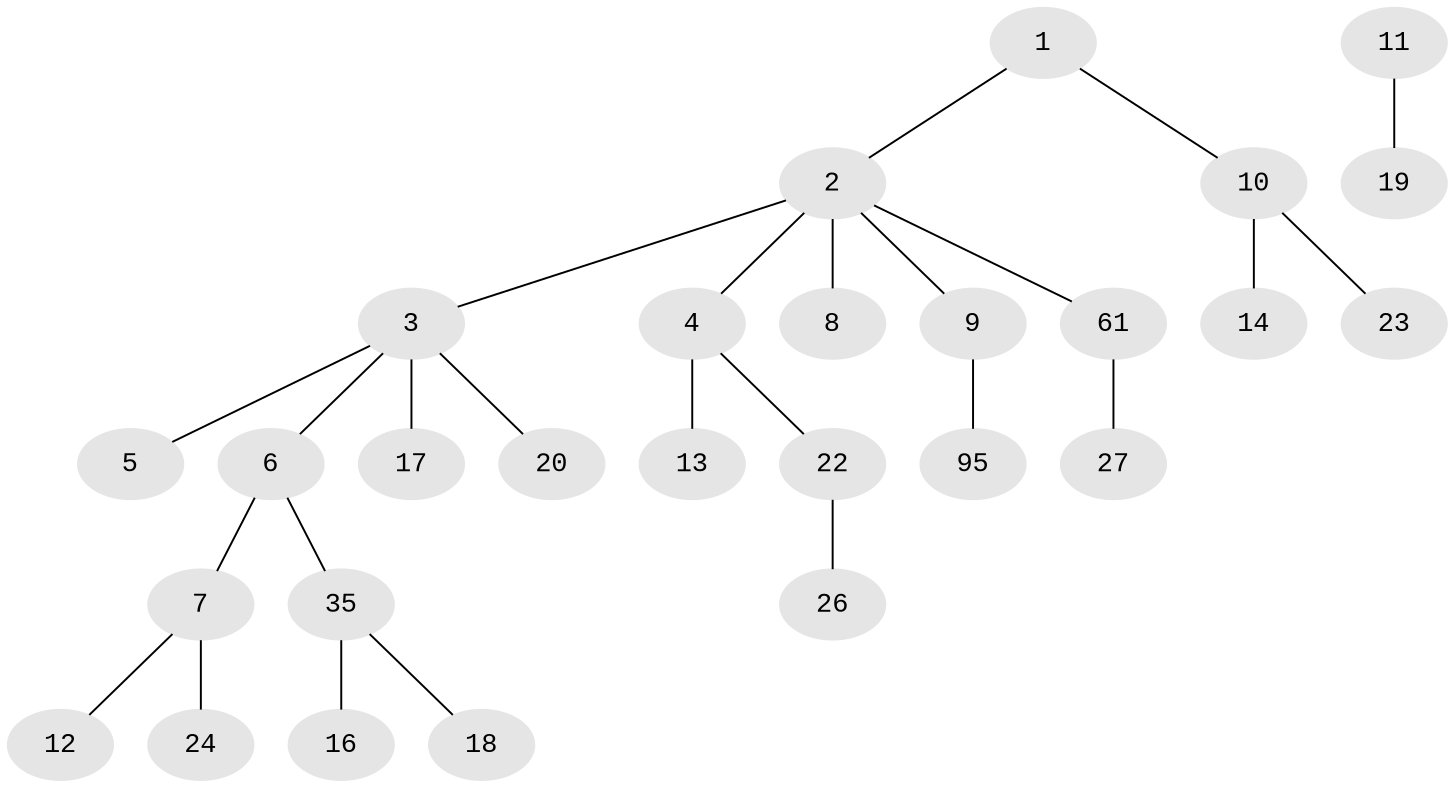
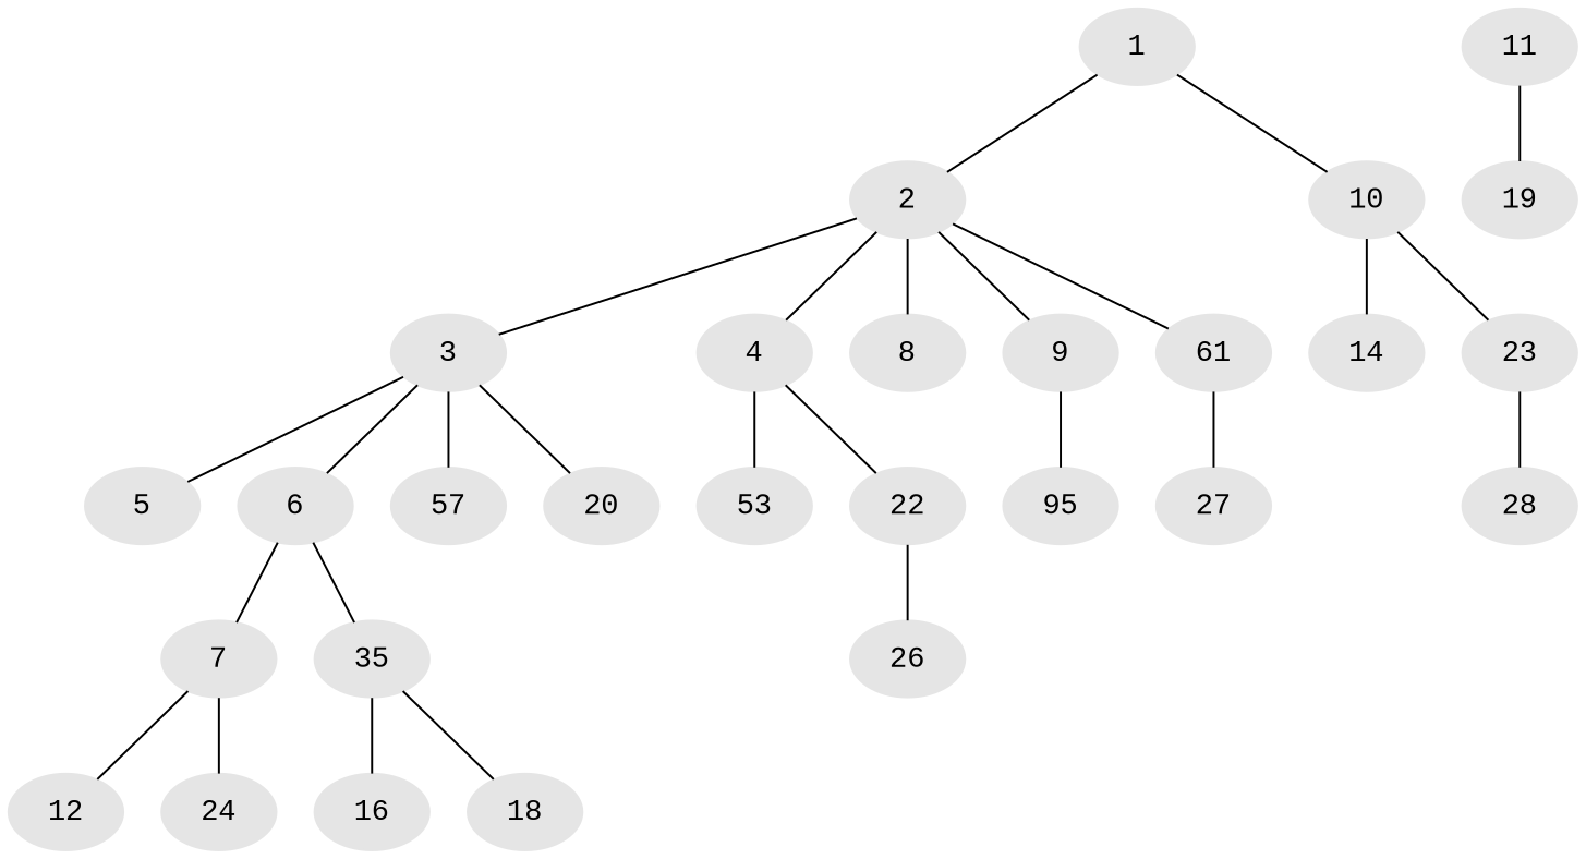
  graph {
    fontname="Liberation Mono"
    node [color=gray90 fontname="Liberation Mono" style=filled]
    edge [fontname="Liberation Mono" weight=1.0]
    1
    2
    10
    3
    4
    8
    9
    n8 [label=61]
    14
    23
    5
    6
-   17
+   17 [label=57]
    20
-   13
+   13 [label=53]
    22
    n17 [label=95]
    11
    19
    27
    7
    n22 [label=35]
    26
    12
    24
    16
    18
+   28
    1 -- 2
    1 -- 10
    2 -- 3
    2 -- 4
    2 -- 8 [weight=5.0]
    2 -- 9
    2 -- n8
    10 -- 14 [weight=2.0]
    10 -- 23
    3 -- 5
    3 -- 6
    3 -- 17
    3 -- 20
    4 -- 13
    4 -- 22
    9 -- n17
    n8 -- 27
+   23 -- 28 [weight=2.0]
    6 -- 7
    6 -- n22
    22 -- 26
    11 -- 19 [weight=4.0]
    7 -- 12
    7 -- 24
    n22 -- 16
    n22 -- 18
  }
